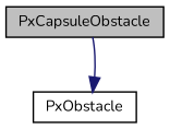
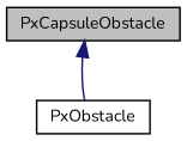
  digraph {
    fontname=Nunito
    node [color=black fontname=Nunito fontsize=10 shape=record style=filled]
    n1 [fillcolor=grey75 fontcolor=black height=0.2 label=PxCapsuleObstacle width=0.4]
    n2 [fillcolor=white height=0.2 label=PxObstacle width=0.4]
-   n2 -> n1 [color=midnightblue dir=back fontname=Nunito fontsize=10 labelfontname=Helvetica labelfontsize=10 style=solid]
+   n1 -> n2 [color=midnightblue dir=back fontname=Nunito fontsize=10 labelfontname=Helvetica labelfontsize=10 style=solid]
  }
